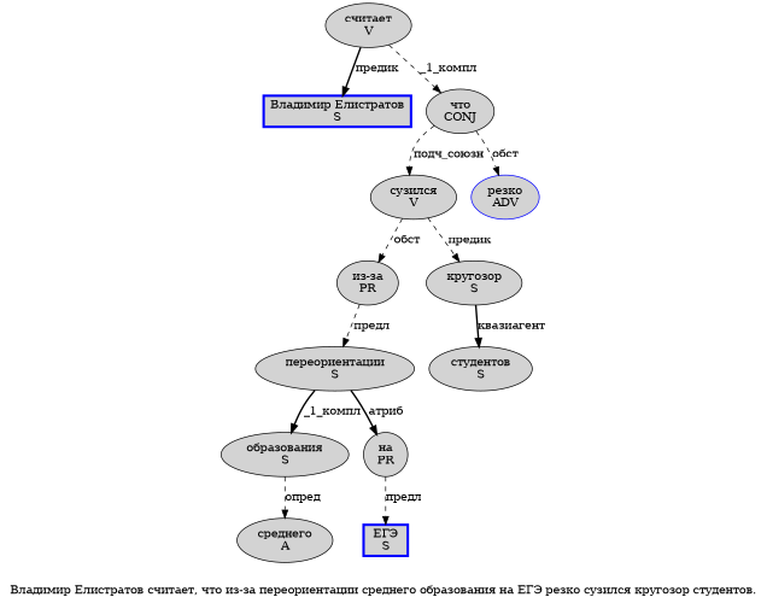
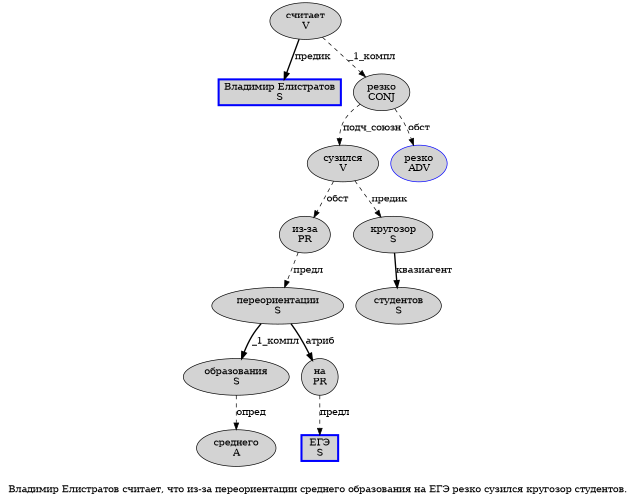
  digraph {
    label="Владимир Елистратов считает, что из-за переориентации среднего образования на ЕГЭ резко сузился кругозор студентов."
    node [fillcolor=lightgray penwidth=1 shape=ellipse style=filled]
    edge [style=dashed]
    n1 [color=blue label="Владимир Елистратов\nS" penwidth=3 shape=box]
    n2 [label="считает\nV"]
-   n3 [label="что\nCONJ"]
+   n3 [label="резко\nCONJ"]
    n4 [label="сузился\nV"]
    n5 [color=blue label="резко\nADV"]
    n6 [label="из-за\nPR"]
    n7 [label="кругозор\nS"]
    n8 [label="переориентации\nS"]
    n9 [label="образования\nS"]
    n10 [label="на\nPR"]
    n11 [label="среднего\nA"]
    n12 [color=blue label="ЕГЭ\nS" penwidth=3 shape=box]
    n13 [label="студентов\nS"]
    n2 -> n1 [label="предик" style=bold]
    n2 -> n3 [label="_1_компл"]
    n3 -> n4 [label="подч_союзн"]
    n3 -> n5 [label="обст"]
    n4 -> n6 [label="обст"]
    n4 -> n7 [label="предик"]
    n6 -> n8 [label="предл"]
    n7 -> n13 [label="квазиагент" style=bold]
    n8 -> n9 [label="_1_компл" style=bold]
    n8 -> n10 [label="атриб" style=bold]
    n9 -> n11 [label="опред"]
    n10 -> n12 [label="предл"]
  }
